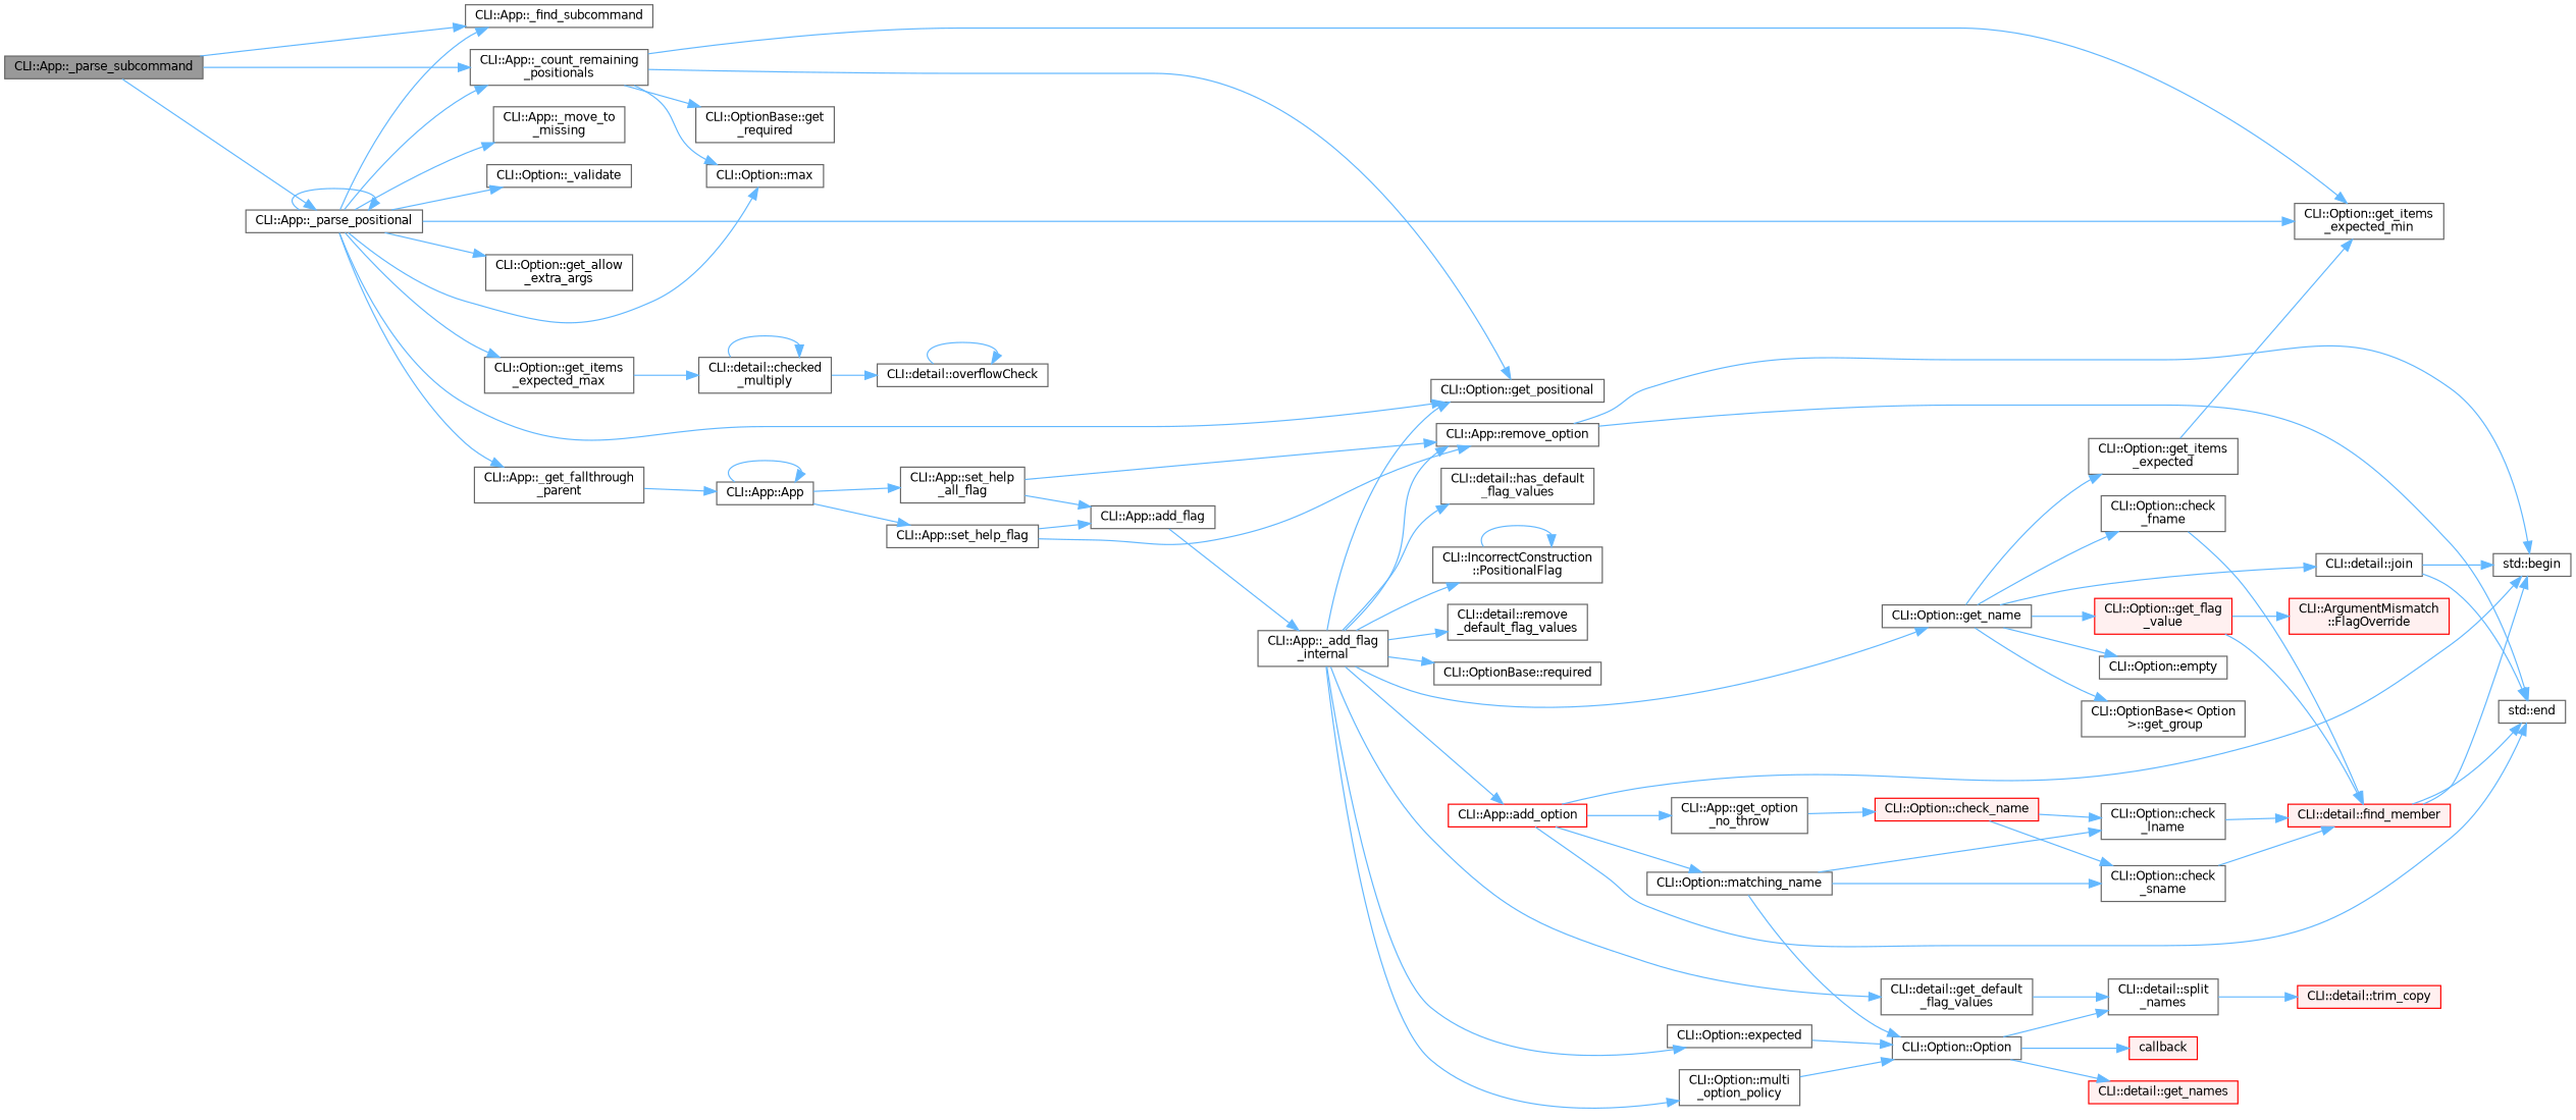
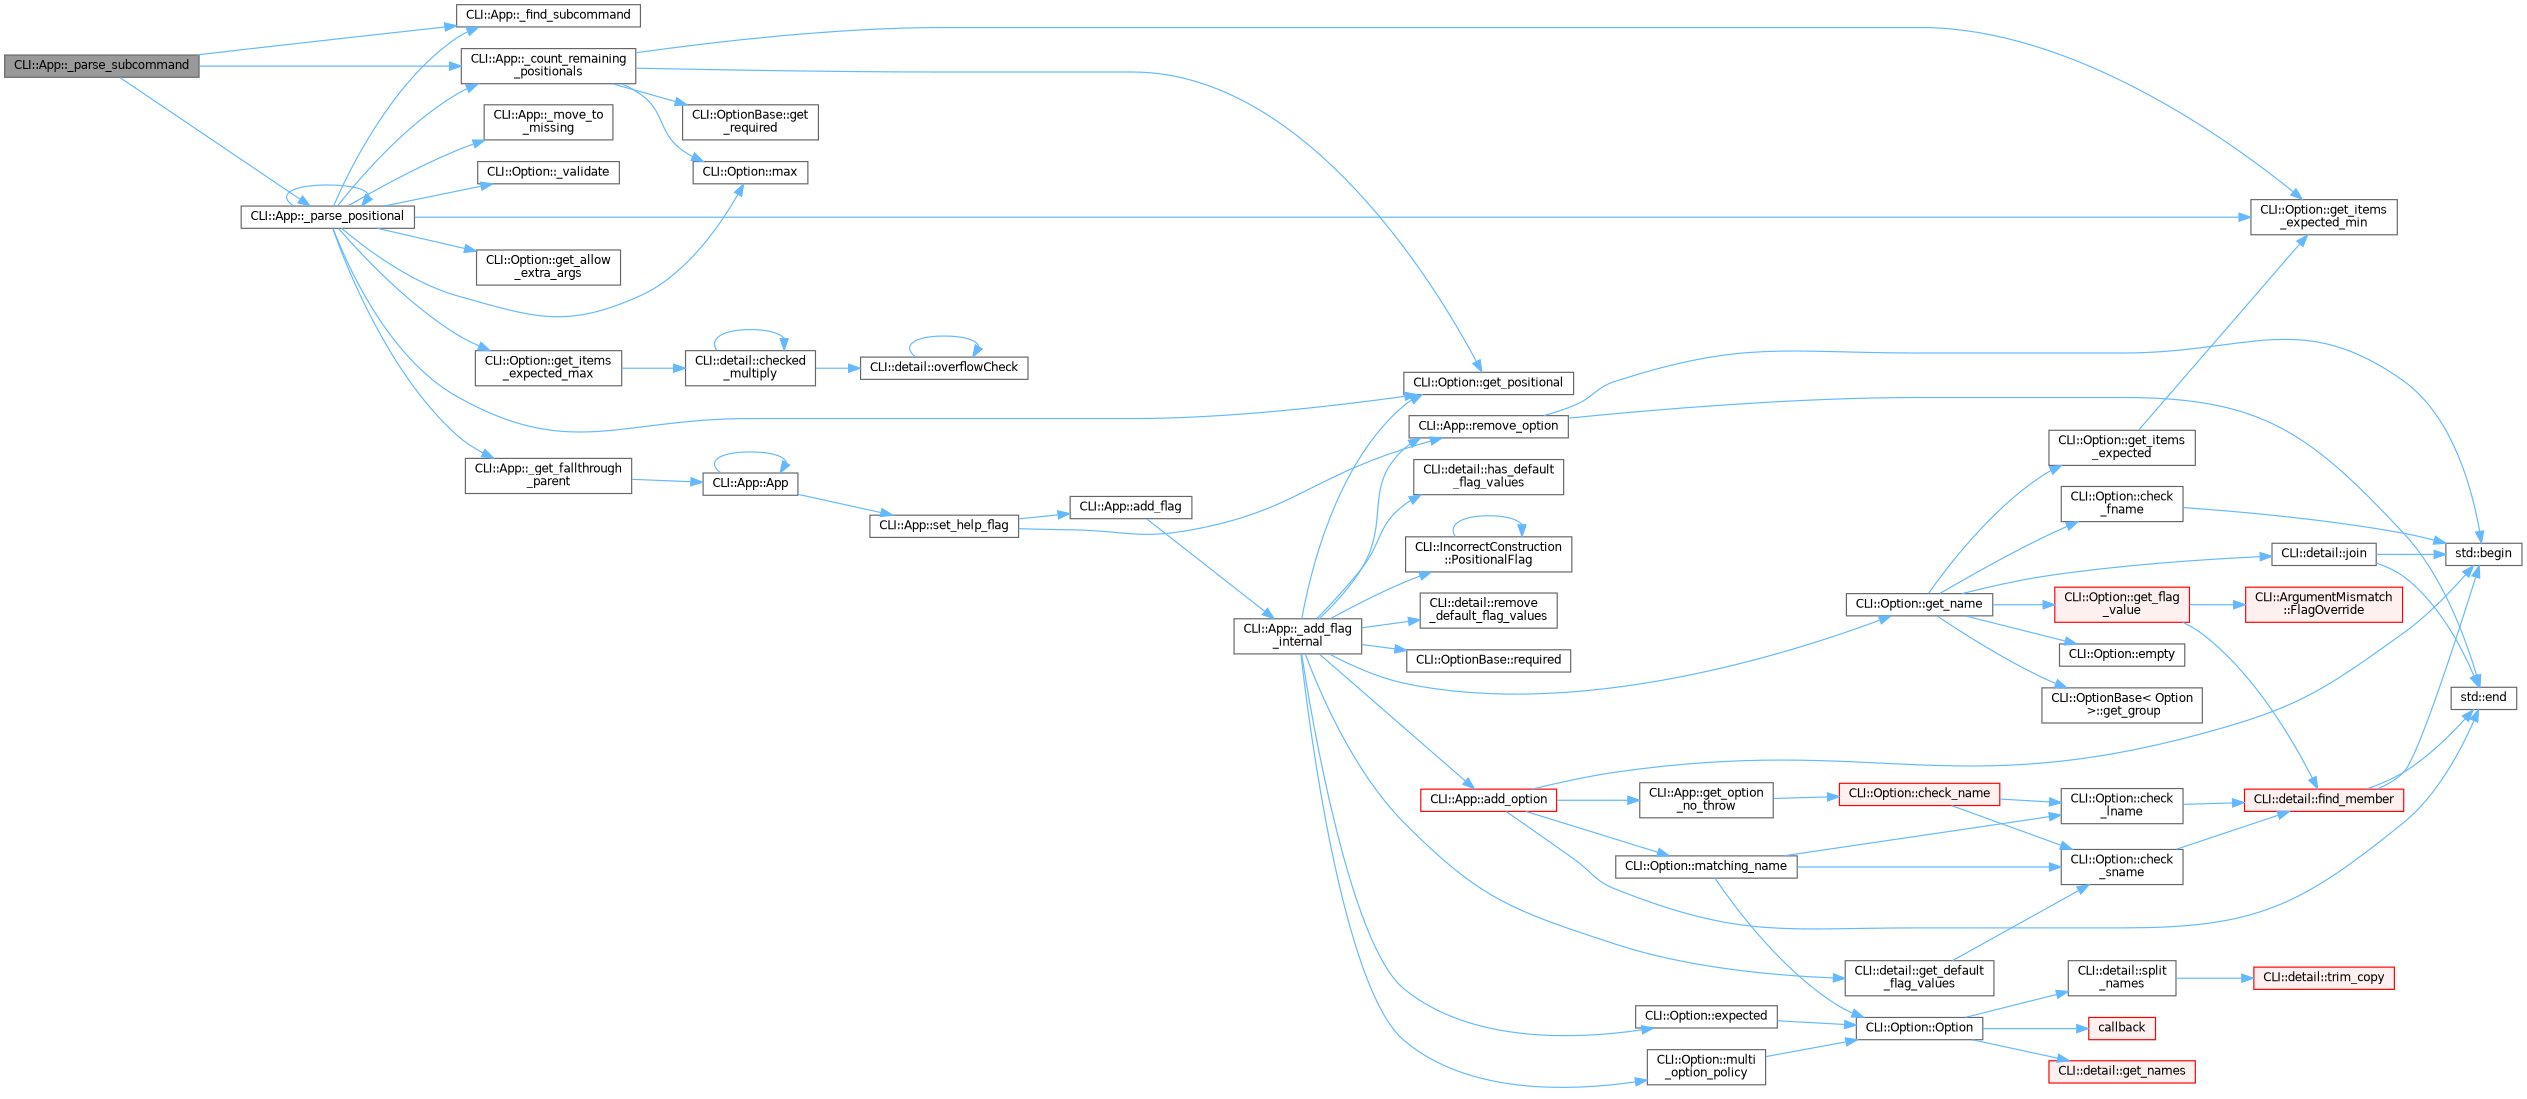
  digraph {
    rankdir=LR
    node [color=grey40 fillcolor=white fontname=Helvetica fontsize=10 shape=box style=filled]
    edge [color=steelblue1 fontname=Helvetica fontsize=10 labelfontname=Helvetica labelfontsize=10 style=solid]
    n1 [color=gray40 fillcolor=grey60 fontcolor=black height=0.2 label="CLI::App::_parse_subcommand" width=0.4]
    n2 [height=0.2 label="CLI::App::_count_remaining\l_positionals" width=0.4]
    n3 [height=0.2 label="CLI::App::_find_subcommand" width=0.4]
    n4 [height=0.2 label="CLI::App::_parse_positional" width=0.4]
    n5 [height=0.2 label="CLI::Option::max" width=0.4]
    n6 [height=0.2 label="CLI::Option::get_items\l_expected_min" width=0.4]
    n7 [height=0.2 label="CLI::Option::get_positional" width=0.4]
    n8 [height=0.2 label="CLI::OptionBase::get\l_required" width=0.4]
    n9 [height=0.2 label="CLI::App::_get_fallthrough\l_parent" width=0.4]
    n10 [height=0.2 label="CLI::App::_move_to\l_missing" width=0.4]
    n11 [height=0.2 label="CLI::Option::_validate" width=0.4]
    n12 [height=0.2 label="CLI::Option::get_allow\l_extra_args" width=0.4]
    n13 [height=0.2 label="CLI::Option::get_items\l_expected_max" width=0.4]
    n14 [height=0.2 label="CLI::App::App" width=0.4]
    n15 [height=0.2 label="CLI::detail::checked\l_multiply" width=0.4]
-   n16 [height=0.2 label="CLI::App::set_help\l_all_flag" width=0.4]
    n17 [height=0.2 label="CLI::App::set_help_flag" width=0.4]
    n18 [height=0.2 label="CLI::App::add_flag" width=0.4]
    n19 [height=0.2 label="CLI::App::remove_option" width=0.4]
    n20 [height=0.2 label="CLI::App::_add_flag\l_internal" width=0.4]
    n21 [height=0.2 label="std::begin" width=0.4]
    n22 [height=0.2 label="std::end" width=0.4]
    n23 [color=red height=0.2 label="CLI::App::add_option" width=0.4]
    n24 [height=0.2 label="CLI::Option::expected" width=0.4]
    n25 [height=0.2 label="CLI::detail::get_default\l_flag_values" width=0.4]
    n26 [height=0.2 label="CLI::Option::get_name" width=0.4]
    n27 [height=0.2 label="CLI::detail::has_default\l_flag_values" width=0.4]
    n28 [height=0.2 label="CLI::Option::multi\l_option_policy" width=0.4]
    n29 [height=0.2 label="CLI::IncorrectConstruction\l::PositionalFlag" width=0.4]
    n30 [height=0.2 label="CLI::detail::remove\l_default_flag_values" width=0.4]
    n31 [height=0.2 label="CLI::OptionBase::required" width=0.4]
    n32 [height=0.2 label="CLI::App::get_option\l_no_throw" width=0.4]
    n33 [height=0.2 label="CLI::Option::matching_name" width=0.4]
    n34 [height=0.2 label="CLI::Option::Option" width=0.4]
    n35 [height=0.2 label="CLI::detail::split\l_names" width=0.4]
    n36 [height=0.2 label="CLI::Option::check\l_fname" width=0.4]
    n37 [height=0.2 label="CLI::Option::empty" width=0.4]
    n38 [color=red fillcolor="#FFF0F0" height=0.2 label="CLI::Option::get_flag\l_value" width=0.4]
    n39 [height=0.2 label="CLI::OptionBase\< Option\l \>::get_group" width=0.4]
    n40 [height=0.2 label="CLI::Option::get_items\l_expected" width=0.4]
    n41 [height=0.2 label="CLI::detail::join" width=0.4]
    n42 [color=red fillcolor="#FFF0F0" height=0.2 label="CLI::Option::check_name" width=0.4]
    n43 [height=0.2 label="CLI::Option::check\l_lname" width=0.4]
    n44 [height=0.2 label="CLI::Option::check\l_sname" width=0.4]
    n45 [color=red fillcolor="#FFF0F0" height=0.2 label="CLI::detail::find_member" width=0.4]
    n46 [color=red fillcolor="#FFF0F0" height=0.2 label=callback width=0.4]
    n47 [color=red fillcolor="#FFF0F0" height=0.2 label="CLI::detail::get_names" width=0.4]
    n48 [color=red fillcolor="#FFF0F0" height=0.2 label="CLI::detail::trim_copy" width=0.4]
    n49 [color=red fillcolor="#FFF0F0" height=0.2 label="CLI::ArgumentMismatch\l::FlagOverride" width=0.4]
    n50 [height=0.2 label="CLI::detail::overflowCheck" width=0.4]
    n1 -> n2
    n1 -> n3
    n1 -> n4
    n2 -> n5
    n2 -> n6
    n2 -> n7
    n2 -> n8
    n4 -> n2
    n4 -> n3
    n4 -> n4
    n4 -> n5
    n4 -> n6
    n4 -> n7
    n4 -> n9
    n4 -> n10
    n4 -> n11
    n4 -> n12
    n4 -> n13
    n9 -> n14
    n13 -> n15
    n14 -> n14
-   n14 -> n16
    n14 -> n17
    n15 -> n15
    n15 -> n50
-   n16 -> n18
-   n16 -> n19
    n17 -> n18
    n17 -> n19
    n18 -> n20
    n19 -> n21
    n19 -> n22
    n20 -> n7
    n20 -> n19
    n20 -> n23
    n20 -> n24
    n20 -> n25
    n20 -> n26
    n20 -> n27
    n20 -> n28
    n20 -> n29
    n20 -> n30
    n20 -> n31
    n23 -> n21
    n23 -> n22
    n23 -> n32
    n23 -> n33
    n24 -> n34
-   n25 -> n35
+   n25 -> n44
    n26 -> n36
    n26 -> n37
    n26 -> n38
    n26 -> n39
    n26 -> n40
    n26 -> n41
    n28 -> n34
    n29 -> n29
    n32 -> n42
    n33 -> n34
    n33 -> n43
    n33 -> n44
    n34 -> n35
    n34 -> n46
    n34 -> n47
    n35 -> n48
-   n36 -> n45
+   n36 -> n21
    n38 -> n45
    n38 -> n49
    n40 -> n6
    n41 -> n21
    n41 -> n22
    n42 -> n43
    n42 -> n44
    n43 -> n45
    n44 -> n45
    n45 -> n21
    n45 -> n22
    n50 -> n50
  }
